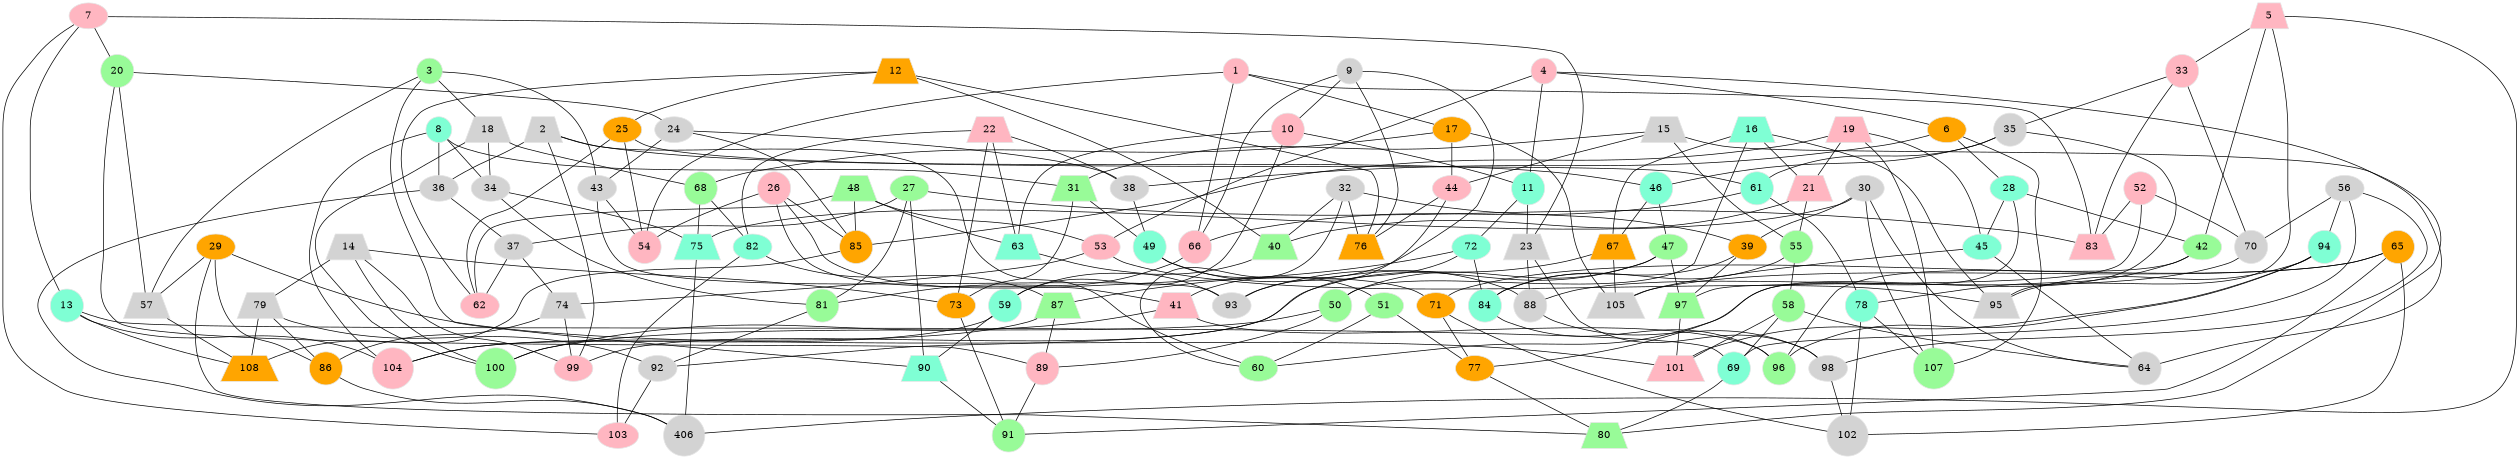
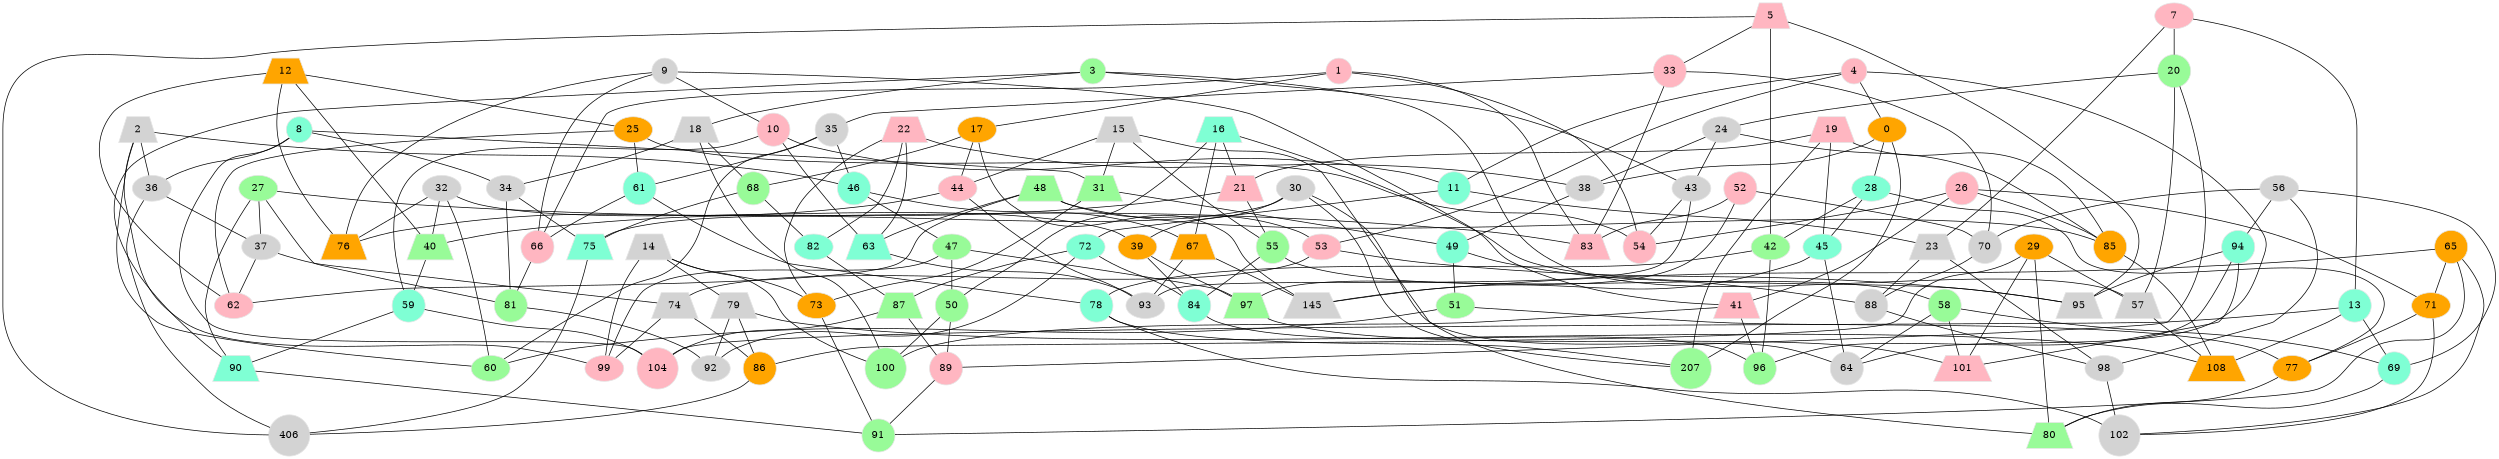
  graph {
    node [color=gray90 fillcolor=lightgrey shape=circle style=filled]
    1 [fillcolor=lightpink]
    17 [fillcolor=orange shape=ellipse]
    54 [fillcolor=lightpink]
    66 [fillcolor=lightpink]
    83 [fillcolor=lightpink shape=trapezium]
    44 [fillcolor=lightpink shape=ellipse]
    68 [fillcolor=palegreen]
-   105 [shape=trapezium]
+   105 [shape=trapezium label=145]
    81 [fillcolor=palegreen]
    2 [shape=trapezium]
    36 [shape=ellipse]
    46 [fillcolor=aquamarine]
    60 [fillcolor=palegreen shape=ellipse]
    99 [fillcolor=lightpink shape=ellipse]
    n15 [label=406]
    37 [shape=ellipse]
    67 [fillcolor=orange shape=trapezium]
    47 [fillcolor=palegreen shape=ellipse]
    3 [fillcolor=palegreen]
    18 [shape=trapezium]
    43 [shape=ellipse]
    57 [shape=trapezium]
    90 [fillcolor=aquamarine shape=trapezium]
    34 [shape=ellipse]
    100 [fillcolor=palegreen]
    93 [shape=ellipse]
    108 [fillcolor=orange shape=trapezium]
    91 [fillcolor=palegreen]
    4 [fillcolor=lightpink]
-   6 [fillcolor=orange shape=ellipse]
+   6 [fillcolor=orange shape=ellipse label=0]
    11 [fillcolor=aquamarine]
    53 [fillcolor=lightpink shape=ellipse]
    64
    28 [fillcolor=aquamarine shape=ellipse]
    38 [shape=ellipse]
-   107 [fillcolor=palegreen]
+   107 [fillcolor=palegreen label=207]
    23 [shape=trapezium]
    72 [fillcolor=aquamarine shape=ellipse]
    95 [shape=trapezium]
    74 [shape=trapezium]
    5 [fillcolor=lightpink shape=trapezium]
    33 [fillcolor=lightpink]
    42 [fillcolor=palegreen shape=ellipse]
    35
    70
    96 [fillcolor=palegreen]
    78 [fillcolor=aquamarine]
    45 [fillcolor=aquamarine shape=ellipse]
    77 [fillcolor=orange shape=ellipse]
    49 [fillcolor=aquamarine]
    7 [fillcolor=lightpink shape=ellipse]
    13 [fillcolor=aquamarine]
    20 [fillcolor=palegreen]
-   103 [fillcolor=lightpink shape=ellipse]
    104 [fillcolor=lightpink]
    69 [fillcolor=aquamarine]
    24 [shape=ellipse]
    89 [fillcolor=lightpink]
    88
    98 [shape=ellipse]
    8 [fillcolor=aquamarine]
    31 [fillcolor=palegreen shape=trapezium]
    73 [fillcolor=orange shape=ellipse]
    75 [fillcolor=aquamarine shape=trapezium]
    9
    10 [fillcolor=lightpink]
    41 [fillcolor=lightpink shape=trapezium]
    76 [fillcolor=orange shape=trapezium]
    59 [fillcolor=aquamarine]
    63 [fillcolor=aquamarine shape=trapezium]
    84 [fillcolor=aquamarine]
    87 [fillcolor=palegreen shape=trapezium]
    92 [shape=ellipse]
    12 [fillcolor=orange shape=trapezium]
    25 [fillcolor=orange shape=ellipse]
    40 [fillcolor=palegreen shape=trapezium]
    62 [fillcolor=lightpink shape=ellipse]
    61 [fillcolor=aquamarine]
    80 [fillcolor=palegreen shape=trapezium]
    14 [shape=trapezium]
    79 [shape=trapezium]
    86 [fillcolor=orange]
    15 [shape=trapezium]
    55 [fillcolor=palegreen]
    58 [fillcolor=palegreen]
    16 [fillcolor=aquamarine shape=trapezium]
    21 [fillcolor=lightpink shape=trapezium]
    50 [fillcolor=palegreen]
    82 [fillcolor=aquamarine shape=ellipse]
    19 [fillcolor=lightpink shape=trapezium]
    85 [fillcolor=orange]
    22 [fillcolor=lightpink shape=trapezium]
    102
    51 [fillcolor=palegreen shape=ellipse]
    26 [fillcolor=lightpink]
    71 [fillcolor=orange shape=ellipse]
    27 [fillcolor=palegreen shape=ellipse]
    29 [fillcolor=orange shape=ellipse]
    101 [fillcolor=lightpink shape=trapezium]
    30 [shape=ellipse]
    39 [fillcolor=orange shape=ellipse]
    97 [fillcolor=palegreen shape=trapezium]
    32 [shape=ellipse]
    48 [fillcolor=palegreen shape=trapezium]
    52 [fillcolor=lightpink]
    56 [shape=ellipse]
    94 [fillcolor=aquamarine]
    65 [fillcolor=orange]
    1 -- 17
    1 -- 54
    1 -- 66
    1 -- 83
    17 -- 44
    17 -- 68
    17 -- 105
    66 -- 81
    44 -- 93
    44 -- 76
    68 -- 75
    68 -- 82
    81 -- 92
    2 -- 36
    2 -- 46
    2 -- 60
    2 -- 99
    36 -- n15
    36 -- 37
    46 -- 67
    46 -- 47
    37 -- 74
    37 -- 62
    67 -- 105
    67 -- 93
    47 -- 99
    47 -- 50
    47 -- 97
    3 -- 18
    3 -- 43
    3 -- 57
    3 -- 90
    18 -- 68
    18 -- 34
    18 -- 100
    43 -- 54
    43 -- 93
    57 -- 108
    90 -- 91
    34 -- 81
    34 -- 75
    4 -- 6
    4 -- 11
    4 -- 53
    4 -- 64
    6 -- 28
    6 -- 38
    6 -- 107
    11 -- 23
    11 -- 72
    53 -- 95
    53 -- 74
    28 -- 42
    28 -- 45
    28 -- 77
    38 -- 49
    23 -- 88
    23 -- 98
    72 -- 84
    72 -- 87
    72 -- 92
    74 -- 99
    74 -- 86
    5 -- n15
    5 -- 95
    5 -- 33
    5 -- 42
    33 -- 83
    33 -- 35
    33 -- 70
    42 -- 96
    42 -- 78
    35 -- 46
    35 -- 60
    35 -- 61
    70 -- 88
    78 -- 107
    78 -- 102
    45 -- 105
    45 -- 64
    77 -- 80
    49 -- 88
    49 -- 51
    7 -- 23
    7 -- 13
    7 -- 20
-   7 -- 103
    13 -- 108
    13 -- 104
    13 -- 69
    20 -- 57
    20 -- 24
    20 -- 89
    69 -- 80
    24 -- 43
    24 -- 38
    24 -- 85
    89 -- 91
    88 -- 98
    98 -- 102
    8 -- 36
    8 -- 34
    8 -- 104
    8 -- 31
    31 -- 49
    31 -- 73
    73 -- 91
    75 -- n15
    9 -- 66
    9 -- 10
    9 -- 41
    9 -- 76
    10 -- 11
    10 -- 59
    10 -- 63
    41 -- 100
    41 -- 96
    59 -- 90
    59 -- 104
    63 -- 93
    84 -- 96
    87 -- 104
    87 -- 89
-   92 -- 103
    12 -- 76
    12 -- 25
    12 -- 40
    12 -- 62
    25 -- 54
    25 -- 62
    25 -- 61
    40 -- 59
    61 -- 66
    61 -- 78
    14 -- 99
    14 -- 100
    14 -- 73
    14 -- 79
    79 -- 108
    79 -- 92
    79 -- 86
    86 -- n15
    15 -- 44
    15 -- 31
    15 -- 80
    15 -- 55
    55 -- 84
    55 -- 58
    58 -- 64
    58 -- 69
    58 -- 101
    16 -- 67
    16 -- 95
    16 -- 21
    16 -- 50
    21 -- 40
    21 -- 55
    50 -- 100
    50 -- 89
-   82 -- 103
    82 -- 87
    19 -- 107
    19 -- 45
    19 -- 21
    19 -- 85
    85 -- 108
    22 -- 38
    22 -- 73
    22 -- 63
    22 -- 82
    51 -- 60
    51 -- 77
    26 -- 54
    26 -- 41
    26 -- 85
    26 -- 71
    71 -- 77
    71 -- 102
    27 -- 83
    27 -- 81
    27 -- 37
    27 -- 90
    29 -- 57
    29 -- 80
    29 -- 86
    29 -- 101
    30 -- 64
    30 -- 107
    30 -- 75
    30 -- 39
    39 -- 84
    39 -- 97
    97 -- 101
    32 -- 60
    32 -- 76
    32 -- 40
    32 -- 39
    48 -- 53
    48 -- 63
    48 -- 62
    48 -- 85
    52 -- 83
    52 -- 70
    52 -- 97
    56 -- 70
    56 -- 69
    56 -- 98
    56 -- 94
    94 -- 95
    94 -- 96
    94 -- 101
    65 -- 105
    65 -- 91
    65 -- 102
    65 -- 71
  }
